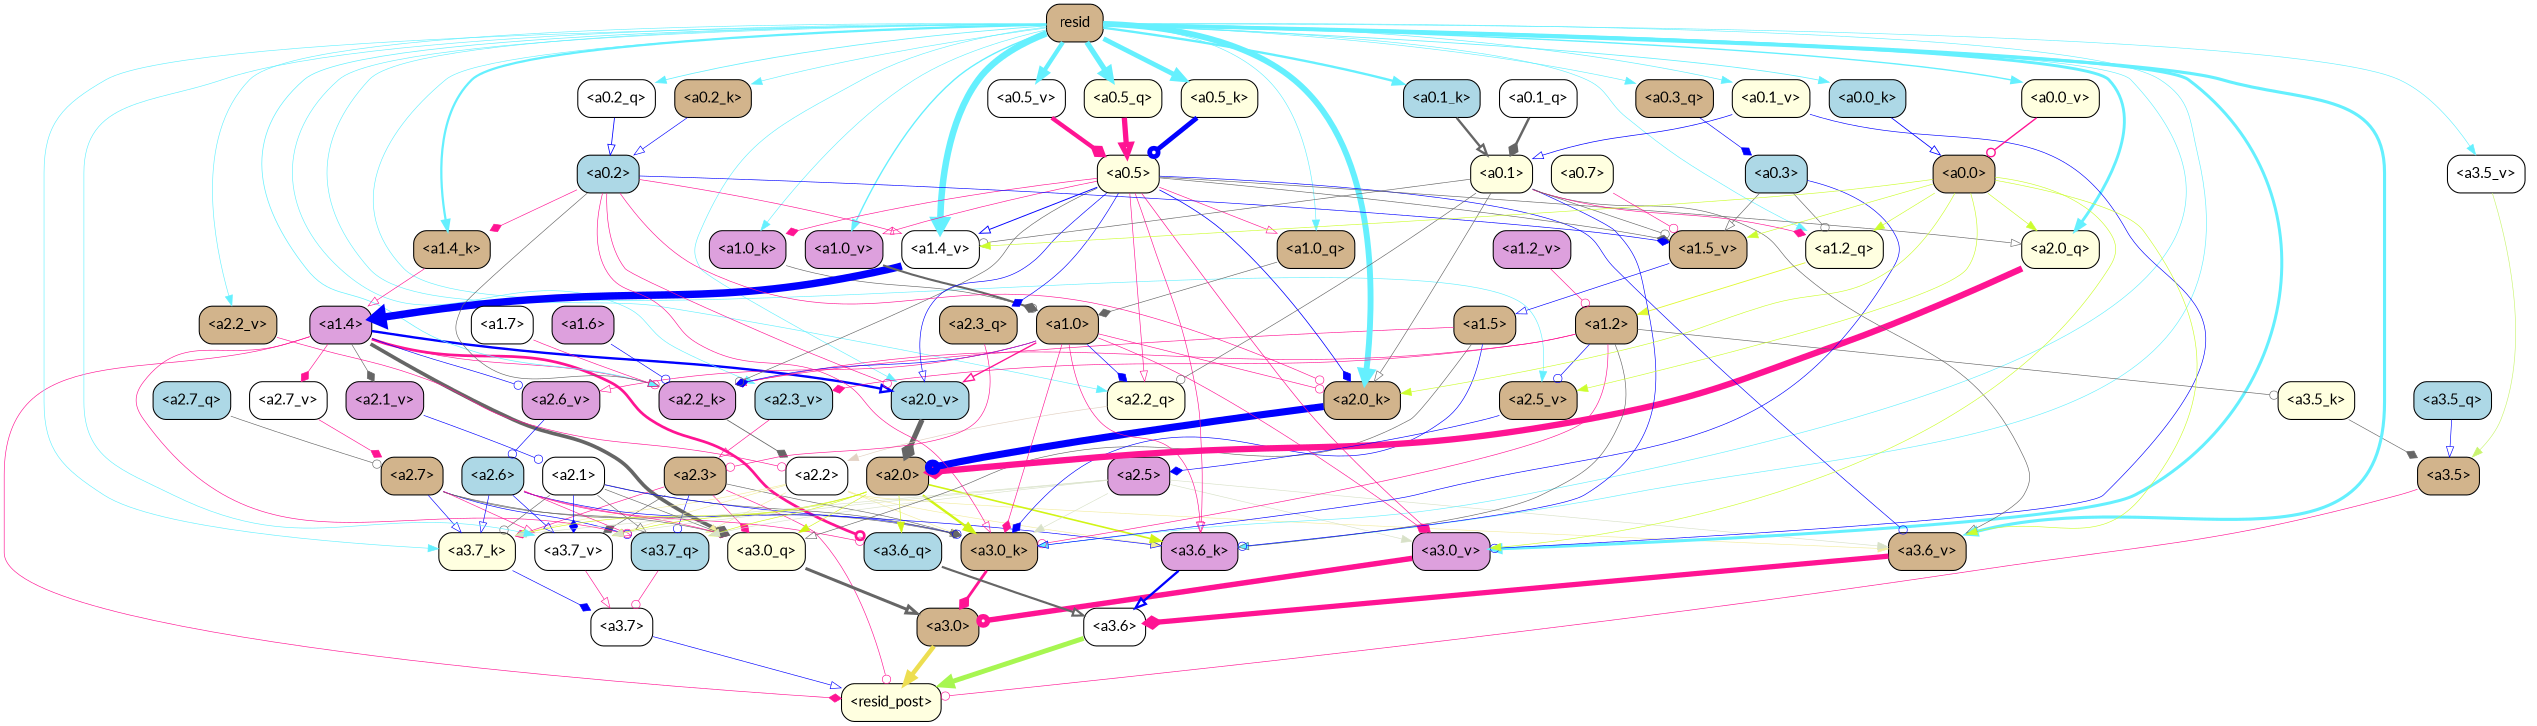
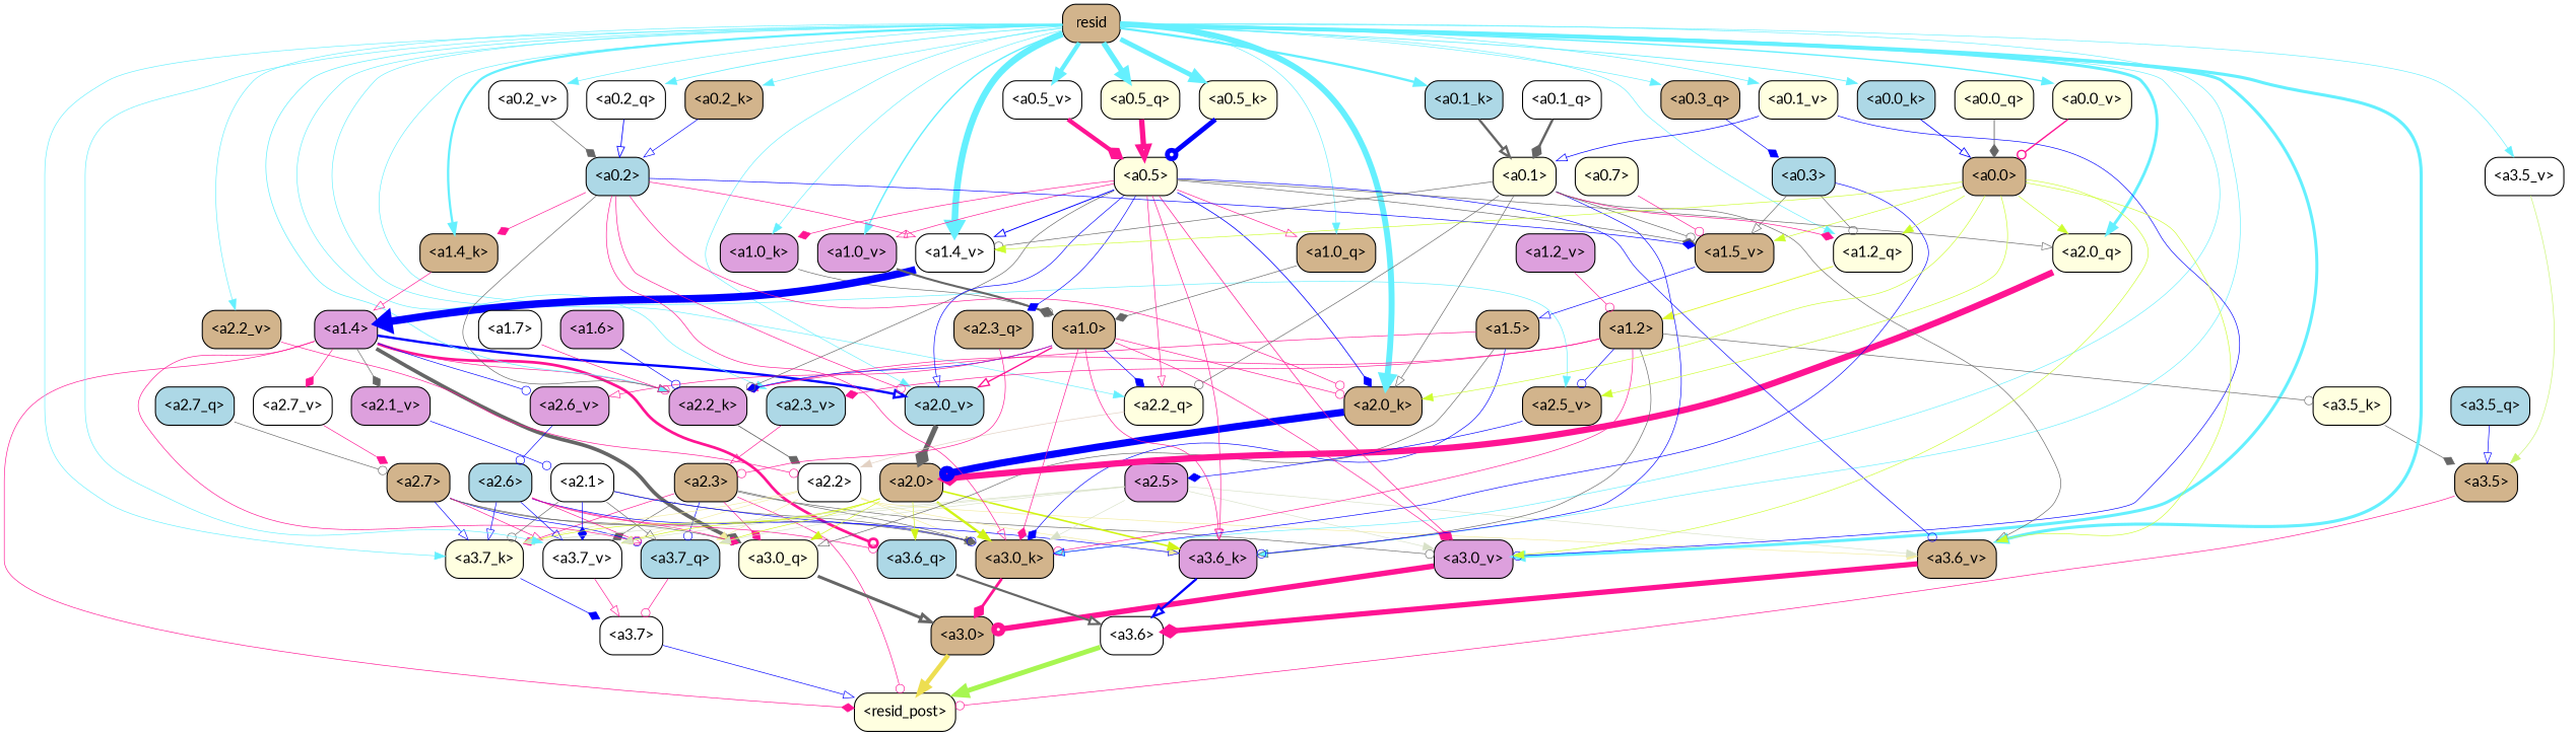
  strict digraph {
    fontname=Lato
    splines=true
    node [color=black fillcolor=tan fontname=Lato shape=box style="filled, rounded"]
    edge [color=deeppink fontname=Lato penwidth=0.6]
    "<a3.7>" [fillcolor=white]
    "<resid_post>" [fillcolor=lightyellow]
    "<a3.6>" [fillcolor=white]
    "<a3.5>"
    "<a3.0>"
    "<a2.3>"
    "<a3.7_q>" [fillcolor=lightblue]
    "<a3.0_q>" [fillcolor=lightyellow]
    "<a3.7_k>" [fillcolor=lightyellow]
    "<a3.0_k>"
    "<a3.7_v>" [fillcolor=white]
    "<a3.0_v>" [fillcolor=plum]
    "<a1.4>" [fillcolor=plum]
    "<a3.6_q>" [fillcolor=lightblue]
    "<a2.2_k>" [fillcolor=plum]
    "<a2.7_v>" [fillcolor=white]
    "<a2.6_v>" [fillcolor=plum]
    "<a2.1_v>" [fillcolor=plum]
    "<a2.0_v>" [fillcolor=lightblue]
    "<a2.2>" [fillcolor=white]
    "<a2.7>"
    "<a2.6>" [fillcolor=lightblue]
    "<a2.1>" [fillcolor=white]
    "<a2.0>"
    "<a3.6_k>" [fillcolor=plum]
    "<a3.6_v>"
    "<a3.5_q>" [fillcolor=lightblue]
    "<a3.5_k>" [fillcolor=lightyellow]
    "<a3.5_v>" [fillcolor=white]
    "<a2.5>" [fillcolor=plum]
    "<a1.5>"
    n32 [label=resid]
    "<a2.2_q>" [fillcolor=lightyellow]
    "<a2.0_q>" [fillcolor=lightyellow]
    "<a2.0_k>"
    "<a2.5_v>"
    "<a2.3_v>" [fillcolor=lightblue]
    "<a2.2_v>"
    "<a1.2_q>" [fillcolor=lightyellow]
    "<a1.0_q>"
    "<a1.4_k>"
    "<a1.0_k>" [fillcolor=plum]
    "<a1.4_v>" [fillcolor=white]
    "<a1.0_v>" [fillcolor=plum]
    "<a0.5_q>" [fillcolor=lightyellow]
    "<a0.3_q>"
    "<a0.2_q>" [fillcolor=white]
    "<a0.5_k>" [fillcolor=lightyellow]
    "<a0.2_k>"
    "<a0.1_k>" [fillcolor=lightblue]
    "<a0.0_k>" [fillcolor=lightblue]
    "<a0.5_v>" [fillcolor=white]
+   "<a0.2_v>" [fillcolor=white]
    "<a0.1_v>" [fillcolor=lightyellow]
    "<a0.0_v>" [fillcolor=lightyellow]
    "<a1.2>"
    "<a1.0>"
    "<a0.5>" [fillcolor=lightyellow]
    "<a0.3>" [fillcolor=lightblue]
    "<a0.2>" [fillcolor=lightblue]
    "<a0.1>" [fillcolor=lightyellow]
    "<a0.0>"
    "<a2.3_q>"
    "<a1.5_v>"
    "<a2.7_q>" [fillcolor=lightblue]
    "<a1.7>" [fillcolor=white]
    "<a1.6>" [fillcolor=plum]
    "<a1.2_v>" [fillcolor=plum]
    "<a0.7>" [fillcolor=lightyellow]
    "<a0.1_q>" [fillcolor=white]
+   "<a0.0_q>" [fillcolor=lightyellow]
    "<a3.7>" -> "<resid_post>" [arrowhead=onormal color=blue]
    "<a3.6>" -> "<resid_post>" [color="#a7f651" penwidth=4.6696330308914185]
    "<a3.5>" -> "<resid_post>" [arrowhead=odot]
    "<a3.0>" -> "<resid_post>" [color="#edde51" penwidth=4.282557368278503]
    "<a2.3>" -> "<resid_post>" [arrowhead=odot]
    "<a2.3>" -> "<a3.7_q>" [arrowhead=odot color=blue]
    "<a2.3>" -> "<a3.0_q>" [arrowhead=diamond]
    "<a2.3>" -> "<a3.7_k>" [arrowhead=diamond]
    "<a2.3>" -> "<a3.0_k>" [arrowhead=diamond color=gray40]
    "<a2.3>" -> "<a3.7_v>" [arrowhead=diamond color=gray40]
+   "<a2.3>" -> "<a3.0_v>" [arrowhead=odot color=gray40]
    "<a3.7_q>" -> "<a3.7>" [arrowhead=odot]
    "<a3.0_q>" -> "<a3.0>" [arrowhead=onormal color=gray40 penwidth=2.8638100624084473]
    "<a3.7_k>" -> "<a3.7>" [arrowhead=diamond color=blue]
    "<a3.0_k>" -> "<a3.0>" [arrowhead=diamond penwidth=2.6274144649505615]
    "<a3.7_v>" -> "<a3.7>" [arrowhead=onormal]
    "<a3.0_v>" -> "<a3.0>" [arrowhead=odot penwidth=5.188832879066467]
    "<a1.4>" -> "<resid_post>" [arrowhead=diamond]
    "<a1.4>" -> "<a3.7_q>" [arrowhead=onormal]
    "<a1.4>" -> "<a3.0_q>" [arrowhead=diamond color=gray40 penwidth=3.4971605762839317]
    "<a1.4>" -> "<a3.6_q>" [arrowhead=odot penwidth=2.6073555648326874]
    "<a1.4>" -> "<a2.2_k>" [arrowhead=odot]
    "<a1.4>" -> "<a2.7_v>" [arrowhead=diamond]
    "<a1.4>" -> "<a2.6_v>" [arrowhead=odot color=blue]
    "<a1.4>" -> "<a2.1_v>" [arrowhead=diamond color=gray40]
    "<a1.4>" -> "<a2.0_v>" [arrowhead=onormal color=blue penwidth=2.268670678138733]
    "<a3.6_q>" -> "<a3.6>" [arrowhead=onormal color=gray40 penwidth=2.03758105635643]
    "<a2.2_k>" -> "<a2.2>" [arrowhead=diamond color=gray40 penwidth=0.7764816284179688]
    "<a2.7_v>" -> "<a2.7>" [arrowhead=diamond]
    "<a2.6_v>" -> "<a2.6>" [arrowhead=odot color=blue]
    "<a2.1_v>" -> "<a2.1>" [arrowhead=odot color=blue]
    "<a2.0_v>" -> "<a2.0>" [arrowhead=diamond color=gray40 penwidth=4.906715989112854]
    "<a2.2>" -> "<a3.7_q>" [color="#f2ec9f"]
    "<a2.2>" -> "<a3.7_k>" [color="#f2ec9f"]
    "<a2.2>" -> "<a3.0_k>" [color="#f2ec9f"]
    "<a2.2>" -> "<a3.7_v>" [color="#f2ec9f"]
    "<a2.2>" -> "<a3.6_k>" [color="#f2ec9f"]
    "<a2.2>" -> "<a3.6_v>" [color="#f2ec9f"]
    "<a2.7>" -> "<a3.7_q>" [arrowhead=odot color=blue]
    "<a2.7>" -> "<a3.0_q>" [arrowhead=diamond color=gray40]
    "<a2.7>" -> "<a3.7_k>" [arrowhead=onormal color=blue]
    "<a2.7>" -> "<a3.0_k>" [arrowhead=diamond color=gray40]
    "<a2.7>" -> "<a3.7_v>" [arrowhead=onormal]
    "<a2.6>" -> "<a3.7_q>" [arrowhead=odot]
    "<a2.6>" -> "<a3.0_q>" [arrowhead=diamond]
    "<a2.6>" -> "<a3.7_k>" [arrowhead=onormal color=blue]
    "<a2.6>" -> "<a3.0_k>" [arrowhead=odot color=blue]
    "<a2.6>" -> "<a3.7_v>" [arrowhead=onormal color=blue]
    "<a2.6>" -> "<a3.6_q>" [arrowhead=odot]
    "<a2.1>" -> "<a3.7_q>" [arrowhead=onormal color=gray40]
-   "<a2.1>" -> "<a3.0_q>" [arrowhead=diamond color=gray40]
    "<a2.1>" -> "<a3.7_k>" [arrowhead=odot color=gray40]
    "<a2.1>" -> "<a3.0_k>" [arrowhead=onormal color=gray40]
    "<a2.1>" -> "<a3.7_v>" [arrowhead=diamond color=blue]
    "<a2.1>" -> "<a3.6_k>" [arrowhead=onormal color=blue]
    "<a2.0>" -> "<a3.7_q>" [color="#d1f416"]
    "<a2.0>" -> "<a3.0_q>" [color="#d1f416"]
    "<a2.0>" -> "<a3.7_k>" [color="#d1f416"]
    "<a2.0>" -> "<a3.0_k>" [color="#d1f416" penwidth=2.270527422428131]
    "<a2.0>" -> "<a3.7_v>" [color="#d1f416"]
    "<a2.0>" -> "<a3.6_q>" [color="#d1f416"]
    "<a2.0>" -> "<a3.6_k>" [color="#d1f416" penwidth=1.5568191409111023]
    "<a3.6_k>" -> "<a3.6>" [arrowhead=onormal color=blue penwidth=2.174198240041733]
    "<a3.6_v>" -> "<a3.6>" [arrowhead=diamond penwidth=5.002329230308533]
    "<a3.5_q>" -> "<a3.5>" [arrowhead=onormal color=blue]
    "<a3.5_k>" -> "<a3.5>" [arrowhead=diamond color=gray40]
    "<a3.5_v>" -> "<a3.5>" [color="#c9f470"]
    "<a2.5>" -> "<a3.7_q>" [color="#d8e1c8"]
    "<a2.5>" -> "<a3.7_k>" [color="#d8e1c8"]
    "<a2.5>" -> "<a3.0_k>" [color="#d8e1c8"]
    "<a2.5>" -> "<a3.7_v>" [color="#d8e1c8"]
    "<a2.5>" -> "<a3.0_v>" [color="#d8e1c8"]
    "<a2.5>" -> "<a3.6_v>" [color="#d8e1c8"]
    "<a1.5>" -> "<a3.0_q>" [arrowhead=onormal color=gray40]
    "<a1.5>" -> "<a3.0_k>" [arrowhead=diamond color=blue]
    "<a1.5>" -> "<a2.2_k>" [arrowhead=diamond]
    n32 -> "<a3.7_k>" [color="#65f0fe"]
    n32 -> "<a3.0_k>" [color="#65f0fe"]
    n32 -> "<a3.7_v>" [color="#65f0fe"]
    n32 -> "<a3.0_v>" [color="#65f0fe" penwidth=2.8686431646347046]
    n32 -> "<a2.2_k>" [color="#65f0fe" penwidth=0.67606520652771]
    n32 -> "<a2.0_v>" [color="#65f0fe"]
    n32 -> "<a3.6_k>" [color="#65f0fe"]
    n32 -> "<a3.6_v>" [color="#65f0fe" penwidth=2.9588699340820312]
    n32 -> "<a3.5_v>" [color="#65f0fe"]
    n32 -> "<a2.2_q>" [color="#65f0fe"]
    n32 -> "<a2.0_q>" [color="#65f0fe" penwidth=2.7617180347442627]
    n32 -> "<a2.0_k>" [color="#65f0fe" penwidth=5.615107178688049]
    n32 -> "<a2.5_v>" [color="#65f0fe"]
    n32 -> "<a2.3_v>" [color="#65f0fe"]
    n32 -> "<a2.2_v>" [color="#65f0fe"]
    n32 -> "<a1.2_q>" [color="#65f0fe"]
    n32 -> "<a1.0_q>" [color="#65f0fe"]
    n32 -> "<a1.4_k>" [color="#65f0fe" penwidth=2.1468217372894287]
    n32 -> "<a1.0_k>" [color="#65f0fe"]
    n32 -> "<a1.4_v>" [color="#65f0fe" penwidth=6.189999580383301]
    n32 -> "<a1.0_v>" [color="#65f0fe" penwidth=1.3123979568481445]
    n32 -> "<a0.5_q>" [color="#65f0fe" penwidth=5.055958271026611]
    n32 -> "<a0.3_q>" [color="#65f0fe"]
    n32 -> "<a0.2_q>" [color="#65f0fe" penwidth=0.7587676048278809]
    n32 -> "<a0.5_k>" [color="#65f0fe" penwidth=4.58268666267395]
    n32 -> "<a0.2_k>" [color="#65f0fe"]
    n32 -> "<a0.1_k>" [color="#65f0fe" penwidth=2.2296652793884277]
    n32 -> "<a0.0_k>" [color="#65f0fe" penwidth=0.7705097198486328]
    n32 -> "<a0.5_v>" [color="#65f0fe" penwidth=4.06441330909729]
+   n32 -> "<a0.2_v>" [color="#65f0fe"]
    n32 -> "<a0.1_v>" [color="#65f0fe" penwidth=0.6574034690856934]
    n32 -> "<a0.0_v>" [color="#65f0fe" penwidth=1.3119869232177734]
    "<a2.2_q>" -> "<a2.2>" [color="#e2d1c3" penwidth=0.6340763568878174]
    "<a2.0_q>" -> "<a2.0>" [arrowhead=diamond penwidth=6.0160088539123535]
    "<a2.0_k>" -> "<a2.0>" [arrowhead=odot color=blue penwidth=6.773025274276733]
    "<a2.5_v>" -> "<a2.5>" [arrowhead=diamond color=blue]
    "<a2.3_v>" -> "<a2.3>" [arrowhead=onormal]
    "<a2.2_v>" -> "<a2.2>" [arrowhead=odot]
    "<a1.2_q>" -> "<a1.2>" [color="#e0f931" penwidth=0.836545467376709]
    "<a1.0_q>" -> "<a1.0>" [arrowhead=diamond color=gray40]
    "<a1.4_k>" -> "<a1.4>" [arrowhead=onormal]
    "<a1.0_k>" -> "<a1.0>" [arrowhead=odot color=gray40]
    "<a1.4_v>" -> "<a1.4>" [arrowhead=onormal color=blue penwidth=7.093163728713989]
    "<a1.0_v>" -> "<a1.0>" [arrowhead=diamond color=gray40 penwidth=1.9666723012924194]
    "<a0.5_q>" -> "<a0.5>" [arrowhead=onormal penwidth=5.0559651255607605]
    "<a0.3_q>" -> "<a0.3>" [arrowhead=diamond color=blue]
    "<a0.2_q>" -> "<a0.2>" [arrowhead=onormal color=blue penwidth=0.7587676048278809]
    "<a0.5_k>" -> "<a0.5>" [arrowhead=odot color=blue penwidth=4.577519536018372]
    "<a0.2_k>" -> "<a0.2>" [arrowhead=onormal color=blue]
    "<a0.1_k>" -> "<a0.1>" [arrowhead=onormal color=gray40 penwidth=2.2273199558258057]
    "<a0.0_k>" -> "<a0.0>" [arrowhead=onormal color=blue penwidth=0.7703166007995605]
    "<a0.5_v>" -> "<a0.5>" [arrowhead=diamond penwidth=4.062177300453186]
+   "<a0.2_v>" -> "<a0.2>" [arrowhead=diamond color=gray40]
    "<a0.1_v>" -> "<a3.0_v>" [arrowhead=odot color=blue]
    "<a0.1_v>" -> "<a0.1>" [arrowhead=onormal color=blue penwidth=0.654442310333252]
    "<a0.0_v>" -> "<a0.0>" [arrowhead=odot penwidth=1.307939052581787]
    "<a1.2>" -> "<a3.0_k>" [arrowhead=odot]
    "<a1.2>" -> "<a2.2_k>" [arrowhead=onormal]
    "<a1.2>" -> "<a3.6_k>" [arrowhead=onormal color=gray40]
    "<a1.2>" -> "<a3.5_k>" [arrowhead=odot color=gray40]
    "<a1.2>" -> "<a2.5_v>" [arrowhead=odot color=blue]
    "<a1.2>" -> "<a2.3_v>" [arrowhead=diamond]
    "<a1.0>" -> "<a3.0_k>" [arrowhead=diamond]
    "<a1.0>" -> "<a3.0_v>" [arrowhead=diamond]
    "<a1.0>" -> "<a2.2_k>" [arrowhead=diamond color=blue]
    "<a1.0>" -> "<a2.6_v>" [arrowhead=onormal]
    "<a1.0>" -> "<a2.0_v>" [arrowhead=onormal penwidth=1.27996826171875]
    "<a1.0>" -> "<a3.6_k>" [arrowhead=onormal]
    "<a1.0>" -> "<a2.2_q>" [arrowhead=diamond color=blue]
    "<a1.0>" -> "<a2.0_k>" [arrowhead=odot]
    "<a0.5>" -> "<a3.0_v>" [arrowhead=diamond penwidth=0.6421224474906921]
    "<a0.5>" -> "<a2.2_k>" [arrowhead=odot color=gray40]
    "<a0.5>" -> "<a2.0_v>" [arrowhead=onormal color=blue]
    "<a0.5>" -> "<a3.6_k>" [arrowhead=onormal]
    "<a0.5>" -> "<a3.6_v>" [arrowhead=odot color=blue]
    "<a0.5>" -> "<a2.2_q>" [arrowhead=onormal]
    "<a0.5>" -> "<a2.0_q>" [arrowhead=onormal color=gray40]
    "<a0.5>" -> "<a2.0_k>" [arrowhead=diamond color=blue penwidth=0.7151575088500977]
    "<a0.5>" -> "<a1.0_q>" [arrowhead=onormal]
    "<a0.5>" -> "<a1.0_k>" [arrowhead=diamond]
    "<a0.5>" -> "<a1.4_v>" [arrowhead=onormal color=blue penwidth=0.8927993774414062]
    "<a0.5>" -> "<a1.0_v>" [arrowhead=onormal]
    "<a0.5>" -> "<a2.3_q>" [arrowhead=diamond color=blue]
    "<a0.5>" -> "<a1.5_v>" [arrowhead=diamond color=gray40]
    "<a0.3>" -> "<a3.0_k>" [arrowhead=onormal color=blue]
    "<a0.3>" -> "<a1.2_q>" [arrowhead=odot color=gray40]
    "<a0.3>" -> "<a1.5_v>" [arrowhead=onormal color=gray40]
    "<a0.2>" -> "<a3.0_k>" [arrowhead=onormal]
    "<a0.2>" -> "<a2.2_k>" [arrowhead=onormal color=gray40]
    "<a0.2>" -> "<a2.0_v>" [arrowhead=odot]
    "<a0.2>" -> "<a2.0_k>" [arrowhead=odot]
    "<a0.2>" -> "<a1.4_k>" [arrowhead=diamond]
    "<a0.2>" -> "<a1.4_v>" [arrowhead=onormal]
    "<a0.2>" -> "<a1.5_v>" [arrowhead=diamond color=blue]
    "<a0.1>" -> "<a3.6_k>" [arrowhead=odot color=blue]
    "<a0.1>" -> "<a3.6_v>" [arrowhead=onormal color=gray40]
    "<a0.1>" -> "<a2.2_q>" [arrowhead=odot color=gray40]
    "<a0.1>" -> "<a2.0_k>" [arrowhead=onormal color=gray40]
    "<a0.1>" -> "<a1.2_q>" [arrowhead=diamond]
    "<a0.1>" -> "<a1.4_v>" [arrowhead=odot color=gray40]
    "<a0.1>" -> "<a1.5_v>" [arrowhead=odot color=gray40]
    "<a0.0>" -> "<a3.0_v>" [color="#ccfd2f"]
    "<a0.0>" -> "<a3.6_v>" [color="#ccfd2f"]
    "<a0.0>" -> "<a2.0_q>" [color="#ccfd2f"]
    "<a0.0>" -> "<a2.0_k>" [color="#ccfd2f"]
    "<a0.0>" -> "<a2.5_v>" [color="#ccfd2f"]
    "<a0.0>" -> "<a1.2_q>" [color="#ccfd2f"]
    "<a0.0>" -> "<a1.4_v>" [color="#ccfd2f"]
    "<a0.0>" -> "<a1.5_v>" [color="#ccfd2f"]
    "<a2.3_q>" -> "<a2.3>" [arrowhead=odot]
    "<a1.5_v>" -> "<a1.5>" [arrowhead=onormal color=blue]
    "<a2.7_q>" -> "<a2.7>" [arrowhead=odot color=gray40]
    "<a1.7>" -> "<a2.2_k>" [arrowhead=onormal]
    "<a1.6>" -> "<a2.2_k>" [arrowhead=odot color=blue]
    "<a1.2_v>" -> "<a1.2>" [arrowhead=odot]
    "<a0.7>" -> "<a1.5_v>" [arrowhead=odot]
    "<a0.1_q>" -> "<a0.1>" [arrowhead=diamond color=gray40 penwidth=2.3103086948394775]
+   "<a0.0_q>" -> "<a0.0>" [arrowhead=diamond color=gray40 penwidth=0.8285908699035645]
  }
